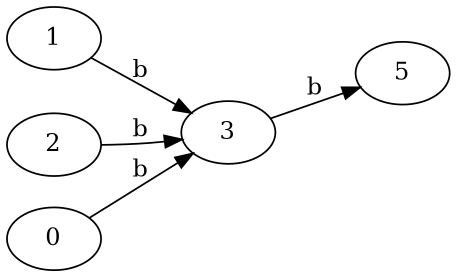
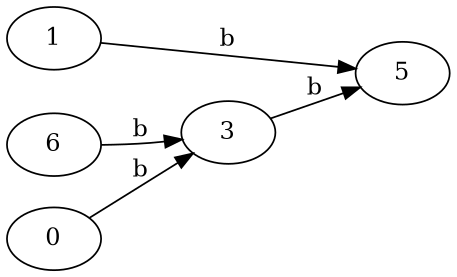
  strict digraph {
    rankdir=LR
    1
    5
-   2
+   2 [label=6]
    3
    0
-   1 -> 3 [label=b]
+   1 -> 5 [label=b]
    2 -> 3 [label=b]
    3 -> 5 [label=b]
    0 -> 3 [label=b]
  }
